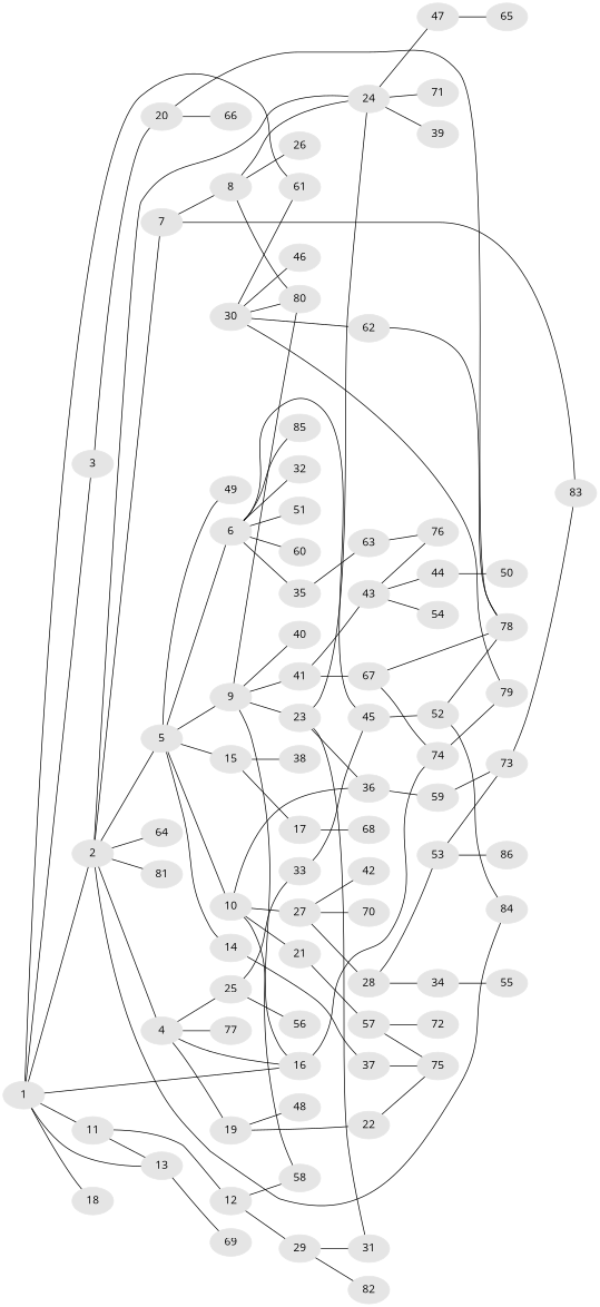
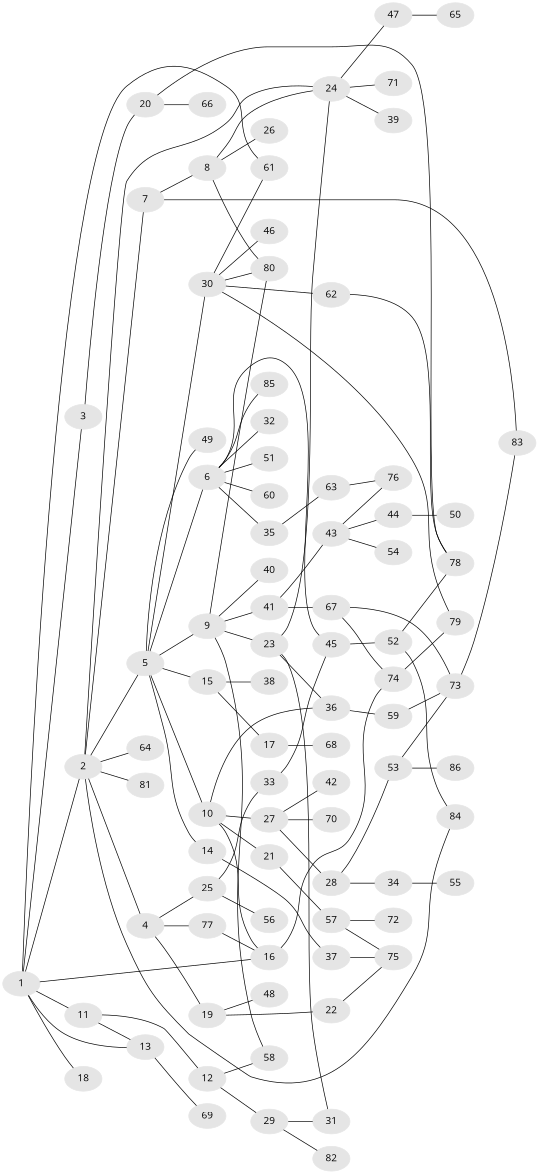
  graph {
    fontname="Open Sans"
    rankdir=LR
    node [color=gray90 fontname="Open Sans" style=filled]
    edge [fontname="Open Sans"]
    1
    2
    3
    11
    13
    16
    18
    61
    4
    5
    7
    24
    64
    81
    84
    20
    12
    69
    74
    19
    25
    77
    6
    9
    10
    14
    15
    30
    49
    8
    83
    39
    47
    71
    66
    78
    22
    48
    33
    56
    32
    35
    45
    51
    60
    85
    80
    23
    40
    41
    58
    21
    27
    36
    37
    17
    38
    46
    62
    79
    63
    52
    26
    29
    31
    67
    43
    57
    28
    42
    70
    59
    82
    75
    68
    72
    65
    34
    53
    55
    73
    86
    76
    44
    54
    50
    1 -- 2
    1 -- 3
    1 -- 11
    1 -- 13
    1 -- 16
    1 -- 18
    1 -- 61
    2 -- 4
    2 -- 5
    2 -- 7
    2 -- 24
    2 -- 64
    2 -- 81
    2 -- 84
    3 -- 20
    11 -- 13
    11 -- 12
    13 -- 69
    16 -- 74
-   4 -- 16
+   77 -- 16
    4 -- 19
    4 -- 25
    4 -- 77
    5 -- 6
    5 -- 9
    5 -- 10
    5 -- 14
    5 -- 15
+   5 -- 30
    5 -- 49
    7 -- 8
    7 -- 83
    24 -- 39
    24 -- 47
    24 -- 71
    20 -- 66
    20 -- 78
    12 -- 58
    12 -- 29
    74 -- 79
    19 -- 22
    19 -- 48
    25 -- 33
    25 -- 56
    6 -- 32
    6 -- 35
    6 -- 45
    6 -- 51
    6 -- 60
    6 -- 85
    9 -- 80
    9 -- 23
    9 -- 40
    9 -- 41
    9 -- 58
    10 -- 16
    10 -- 21
    10 -- 27
    10 -- 36
    14 -- 37
    15 -- 17
    15 -- 38
    30 -- 61
    30 -- 80
    30 -- 46
    30 -- 62
    30 -- 79
    8 -- 24
    8 -- 80
    8 -- 26
    47 -- 65
    22 -- 75
    33 -- 45
    35 -- 63
    45 -- 52
    23 -- 24
    23 -- 36
    23 -- 31
    41 -- 67
    41 -- 43
    21 -- 57
    27 -- 28
    27 -- 42
    27 -- 70
    36 -- 59
    37 -- 75
    17 -- 68
    62 -- 78
    63 -- 76
    52 -- 84
    52 -- 78
    29 -- 31
    29 -- 82
    67 -- 74
-   67 -- 78
+   67 -- 73
    43 -- 76
    43 -- 44
    43 -- 54
    57 -- 75
    57 -- 72
    28 -- 34
    28 -- 53
    59 -- 73
    34 -- 55
    53 -- 73
    53 -- 86
    73 -- 83
    44 -- 50
  }
